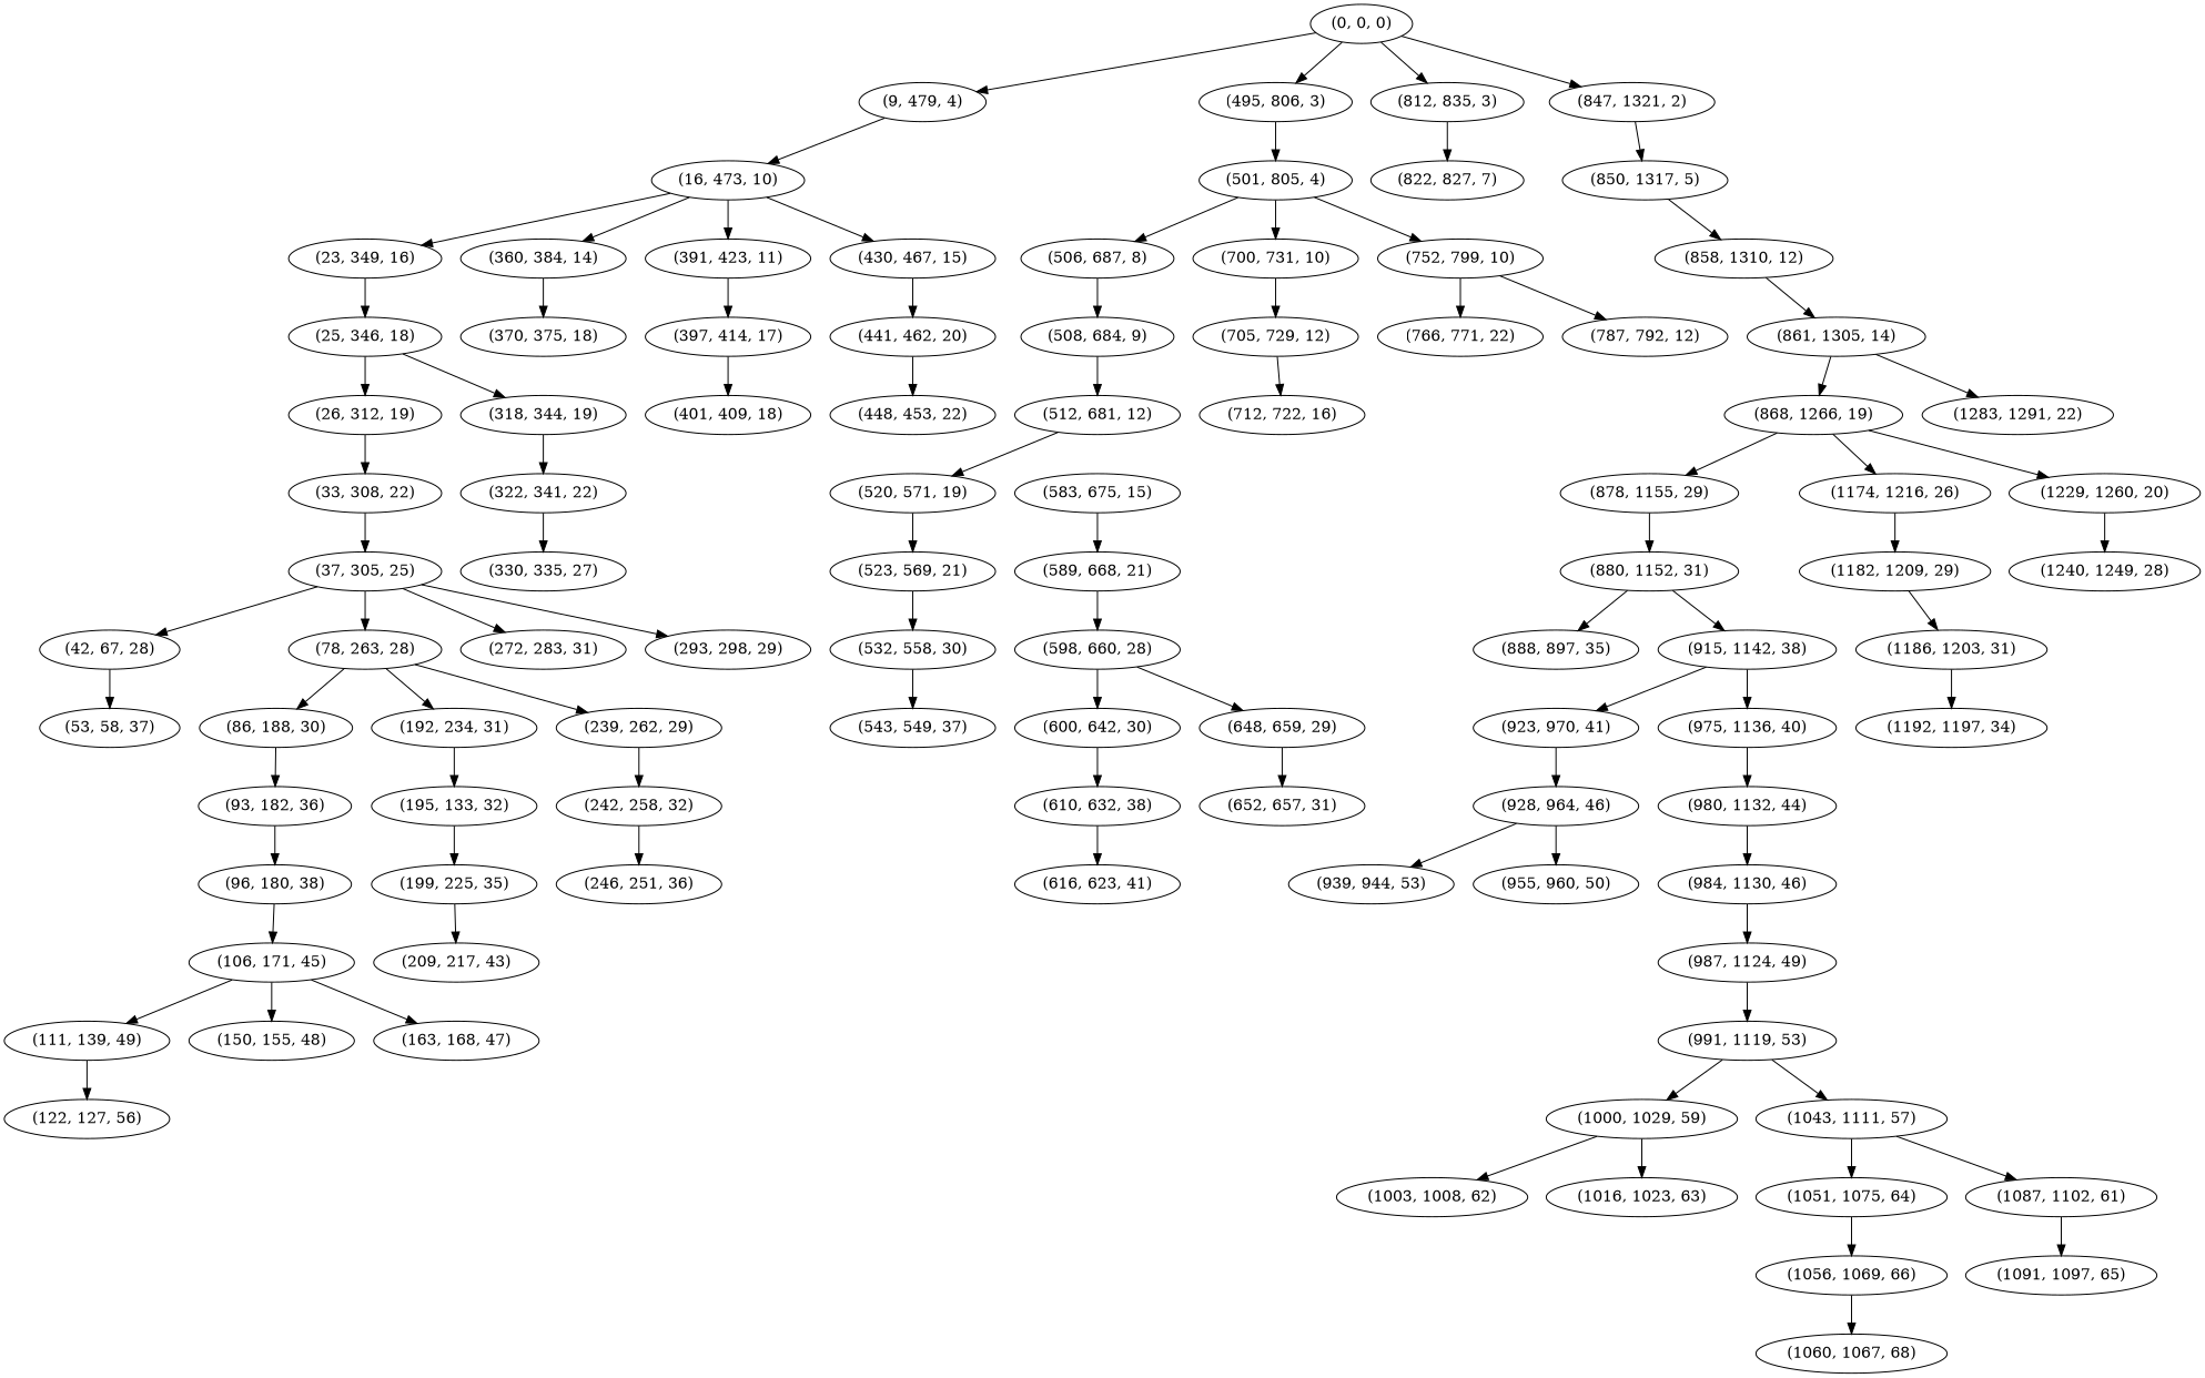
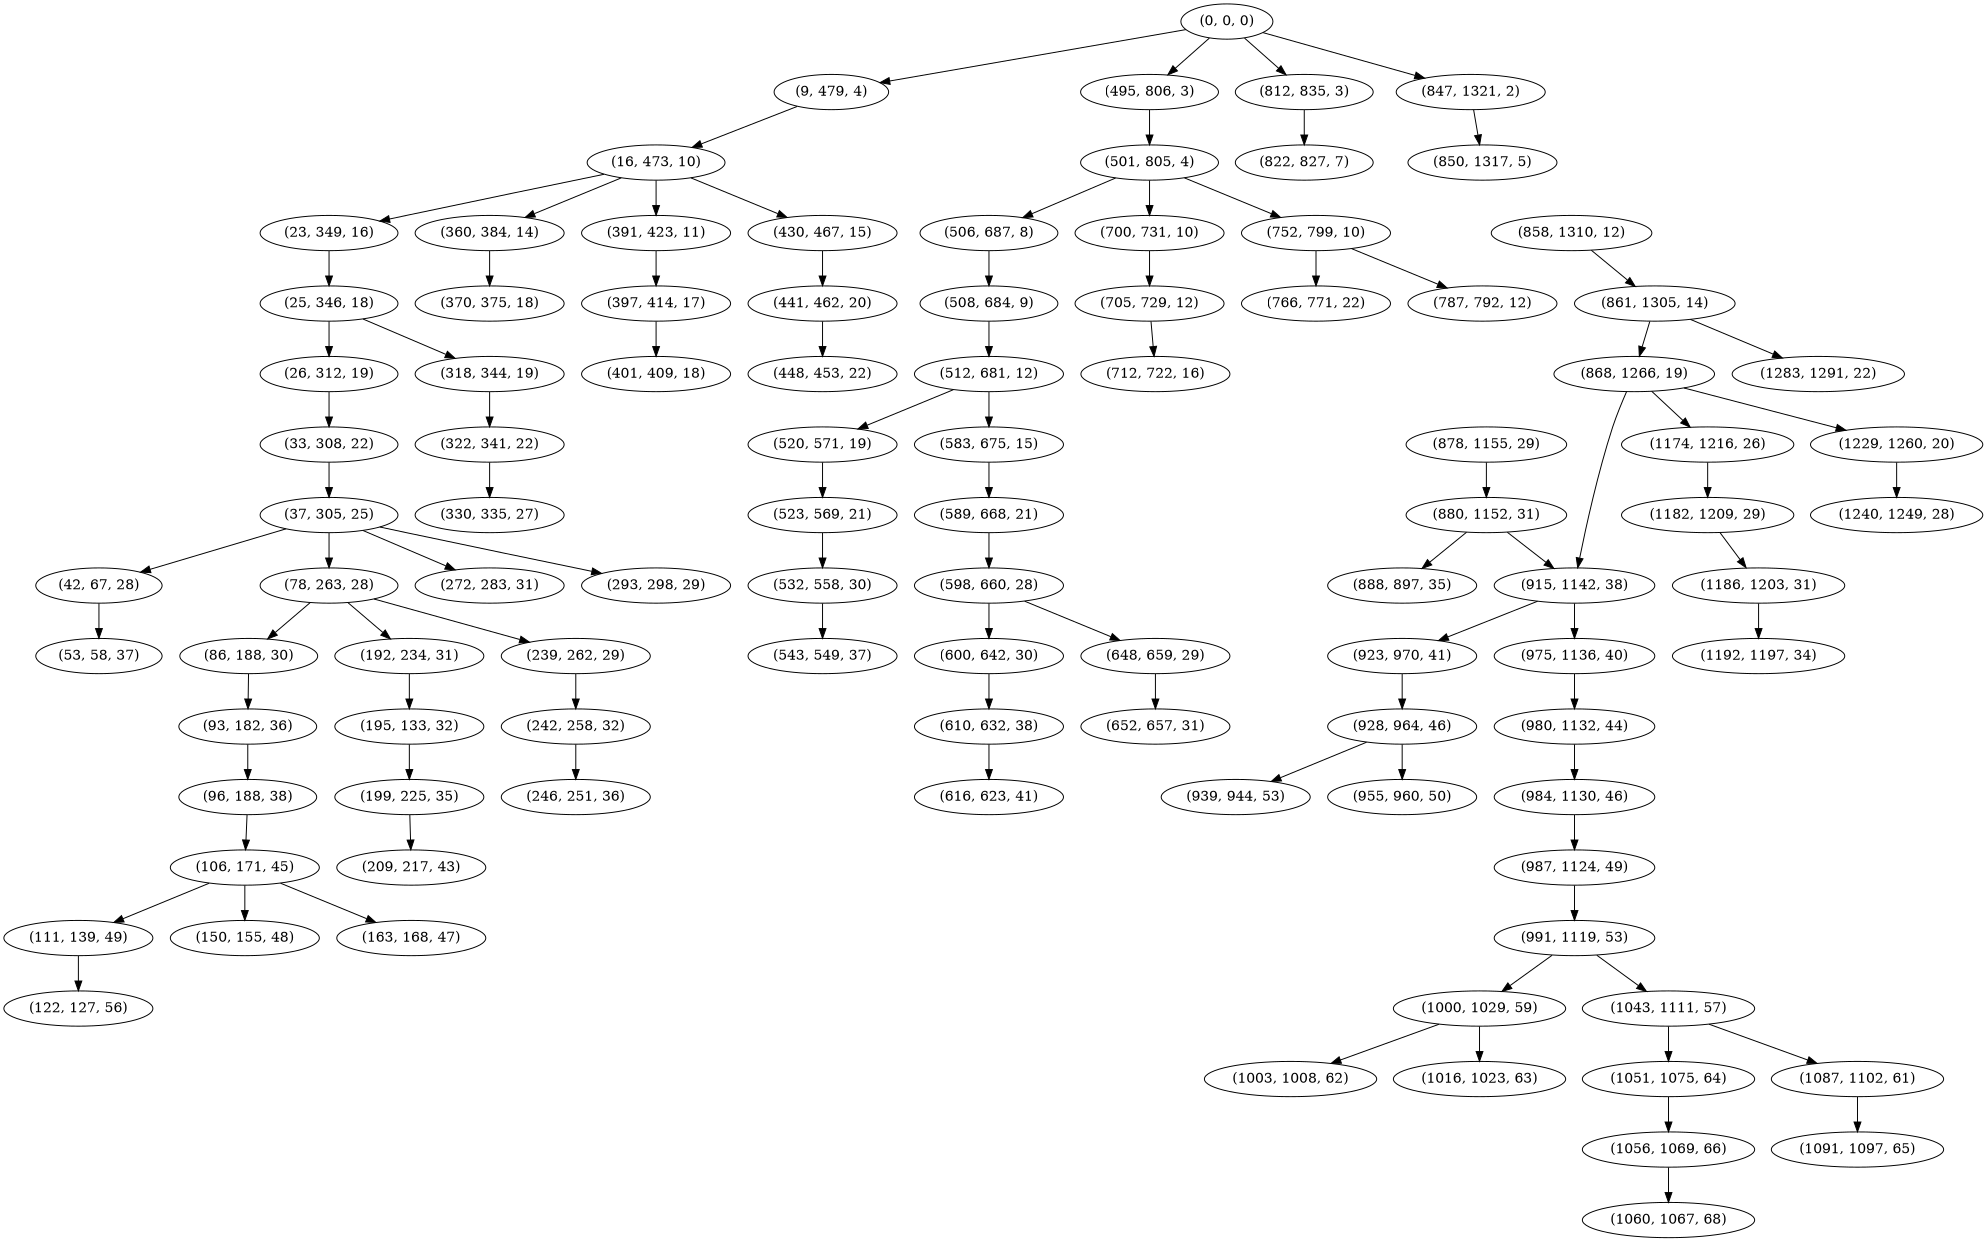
  digraph {
    "(0, 0, 0)"
    "(9, 479, 4)"
    "(495, 806, 3)"
    "(812, 835, 3)"
    "(847, 1321, 2)"
    "(16, 473, 10)"
    "(501, 805, 4)"
    "(822, 827, 7)"
    "(850, 1317, 5)"
    "(23, 349, 16)"
    "(360, 384, 14)"
    "(391, 423, 11)"
    "(430, 467, 15)"
    "(25, 346, 18)"
    "(370, 375, 18)"
    "(397, 414, 17)"
    "(441, 462, 20)"
    "(26, 312, 19)"
    "(318, 344, 19)"
    "(33, 308, 22)"
    "(322, 341, 22)"
    "(37, 305, 25)"
    "(42, 67, 28)"
    "(78, 263, 28)"
    "(272, 283, 31)"
    "(293, 298, 29)"
    "(53, 58, 37)"
    "(86, 188, 30)"
    "(192, 234, 31)"
    "(239, 262, 29)"
    "(93, 182, 36)"
    n32 [label="(195, 133, 32)"]
    "(242, 258, 32)"
-   "(96, 180, 38)"
+   "(96, 180, 38)" [label="(96, 188, 38)"]
    "(106, 171, 45)"
    "(111, 139, 49)"
    "(150, 155, 48)"
    "(163, 168, 47)"
    "(122, 127, 56)"
    "(199, 225, 35)"
    "(209, 217, 43)"
    "(246, 251, 36)"
    "(330, 335, 27)"
    "(401, 409, 18)"
    "(448, 453, 22)"
    "(506, 687, 8)"
    "(700, 731, 10)"
    "(752, 799, 10)"
    "(508, 684, 9)"
    "(705, 729, 12)"
    "(766, 771, 22)"
    "(787, 792, 12)"
    "(512, 681, 12)"
    "(520, 571, 19)"
    "(583, 675, 15)"
    "(523, 569, 21)"
    "(589, 668, 21)"
    "(532, 558, 30)"
    "(543, 549, 37)"
    "(598, 660, 28)"
    "(600, 642, 30)"
    "(648, 659, 29)"
    "(610, 632, 38)"
    "(652, 657, 31)"
    "(616, 623, 41)"
    "(712, 722, 16)"
    "(858, 1310, 12)"
    "(861, 1305, 14)"
    "(868, 1266, 19)"
    "(1283, 1291, 22)"
    "(878, 1155, 29)"
    "(1174, 1216, 26)"
    "(1229, 1260, 20)"
    "(880, 1152, 31)"
    "(1182, 1209, 29)"
    "(1240, 1249, 28)"
    "(888, 897, 35)"
    "(915, 1142, 38)"
    "(923, 970, 41)"
    "(975, 1136, 40)"
    "(928, 964, 46)"
    "(980, 1132, 44)"
    "(939, 944, 53)"
    "(955, 960, 50)"
    "(984, 1130, 46)"
    "(987, 1124, 49)"
    "(991, 1119, 53)"
    "(1000, 1029, 59)"
    "(1043, 1111, 57)"
    "(1003, 1008, 62)"
    "(1016, 1023, 63)"
    "(1051, 1075, 64)"
    "(1087, 1102, 61)"
    "(1056, 1069, 66)"
    "(1091, 1097, 65)"
    "(1060, 1067, 68)"
    "(1186, 1203, 31)"
    "(1192, 1197, 34)"
    "(0, 0, 0)" -> "(9, 479, 4)"
    "(0, 0, 0)" -> "(495, 806, 3)"
    "(0, 0, 0)" -> "(812, 835, 3)"
    "(0, 0, 0)" -> "(847, 1321, 2)"
    "(9, 479, 4)" -> "(16, 473, 10)"
    "(495, 806, 3)" -> "(501, 805, 4)"
    "(812, 835, 3)" -> "(822, 827, 7)"
    "(847, 1321, 2)" -> "(850, 1317, 5)"
    "(16, 473, 10)" -> "(23, 349, 16)"
    "(16, 473, 10)" -> "(360, 384, 14)"
    "(16, 473, 10)" -> "(391, 423, 11)"
    "(16, 473, 10)" -> "(430, 467, 15)"
    "(501, 805, 4)" -> "(506, 687, 8)"
    "(501, 805, 4)" -> "(700, 731, 10)"
    "(501, 805, 4)" -> "(752, 799, 10)"
-   "(850, 1317, 5)" -> "(858, 1310, 12)"
    "(23, 349, 16)" -> "(25, 346, 18)"
    "(360, 384, 14)" -> "(370, 375, 18)"
    "(391, 423, 11)" -> "(397, 414, 17)"
    "(430, 467, 15)" -> "(441, 462, 20)"
    "(25, 346, 18)" -> "(26, 312, 19)"
    "(25, 346, 18)" -> "(318, 344, 19)"
    "(397, 414, 17)" -> "(401, 409, 18)"
    "(441, 462, 20)" -> "(448, 453, 22)"
    "(26, 312, 19)" -> "(33, 308, 22)"
    "(318, 344, 19)" -> "(322, 341, 22)"
    "(33, 308, 22)" -> "(37, 305, 25)"
    "(322, 341, 22)" -> "(330, 335, 27)"
    "(37, 305, 25)" -> "(42, 67, 28)"
    "(37, 305, 25)" -> "(78, 263, 28)"
    "(37, 305, 25)" -> "(272, 283, 31)"
    "(37, 305, 25)" -> "(293, 298, 29)"
    "(42, 67, 28)" -> "(53, 58, 37)"
    "(78, 263, 28)" -> "(86, 188, 30)"
    "(78, 263, 28)" -> "(192, 234, 31)"
    "(78, 263, 28)" -> "(239, 262, 29)"
    "(86, 188, 30)" -> "(93, 182, 36)"
    "(192, 234, 31)" -> n32
    "(239, 262, 29)" -> "(242, 258, 32)"
    "(93, 182, 36)" -> "(96, 180, 38)"
    n32 -> "(199, 225, 35)"
    "(242, 258, 32)" -> "(246, 251, 36)"
    "(96, 180, 38)" -> "(106, 171, 45)"
    "(106, 171, 45)" -> "(111, 139, 49)"
    "(106, 171, 45)" -> "(150, 155, 48)"
    "(106, 171, 45)" -> "(163, 168, 47)"
    "(111, 139, 49)" -> "(122, 127, 56)"
    "(199, 225, 35)" -> "(209, 217, 43)"
    "(506, 687, 8)" -> "(508, 684, 9)"
    "(700, 731, 10)" -> "(705, 729, 12)"
    "(752, 799, 10)" -> "(766, 771, 22)"
    "(752, 799, 10)" -> "(787, 792, 12)"
    "(508, 684, 9)" -> "(512, 681, 12)"
    "(705, 729, 12)" -> "(712, 722, 16)"
    "(512, 681, 12)" -> "(520, 571, 19)"
+   "(512, 681, 12)" -> "(583, 675, 15)"
    "(520, 571, 19)" -> "(523, 569, 21)"
    "(583, 675, 15)" -> "(589, 668, 21)"
    "(523, 569, 21)" -> "(532, 558, 30)"
    "(589, 668, 21)" -> "(598, 660, 28)"
    "(532, 558, 30)" -> "(543, 549, 37)"
    "(598, 660, 28)" -> "(600, 642, 30)"
    "(598, 660, 28)" -> "(648, 659, 29)"
    "(600, 642, 30)" -> "(610, 632, 38)"
    "(648, 659, 29)" -> "(652, 657, 31)"
    "(610, 632, 38)" -> "(616, 623, 41)"
    "(858, 1310, 12)" -> "(861, 1305, 14)"
    "(861, 1305, 14)" -> "(868, 1266, 19)"
    "(861, 1305, 14)" -> "(1283, 1291, 22)"
-   "(868, 1266, 19)" -> "(878, 1155, 29)"
+   "(868, 1266, 19)" -> "(915, 1142, 38)"
    "(868, 1266, 19)" -> "(1174, 1216, 26)"
    "(868, 1266, 19)" -> "(1229, 1260, 20)"
    "(878, 1155, 29)" -> "(880, 1152, 31)"
    "(1174, 1216, 26)" -> "(1182, 1209, 29)"
    "(1229, 1260, 20)" -> "(1240, 1249, 28)"
    "(880, 1152, 31)" -> "(888, 897, 35)"
    "(880, 1152, 31)" -> "(915, 1142, 38)"
    "(1182, 1209, 29)" -> "(1186, 1203, 31)"
    "(915, 1142, 38)" -> "(923, 970, 41)"
    "(915, 1142, 38)" -> "(975, 1136, 40)"
    "(923, 970, 41)" -> "(928, 964, 46)"
    "(975, 1136, 40)" -> "(980, 1132, 44)"
    "(928, 964, 46)" -> "(939, 944, 53)"
    "(928, 964, 46)" -> "(955, 960, 50)"
    "(980, 1132, 44)" -> "(984, 1130, 46)"
    "(984, 1130, 46)" -> "(987, 1124, 49)"
    "(987, 1124, 49)" -> "(991, 1119, 53)"
    "(991, 1119, 53)" -> "(1000, 1029, 59)"
    "(991, 1119, 53)" -> "(1043, 1111, 57)"
    "(1000, 1029, 59)" -> "(1003, 1008, 62)"
    "(1000, 1029, 59)" -> "(1016, 1023, 63)"
    "(1043, 1111, 57)" -> "(1051, 1075, 64)"
    "(1043, 1111, 57)" -> "(1087, 1102, 61)"
    "(1051, 1075, 64)" -> "(1056, 1069, 66)"
    "(1087, 1102, 61)" -> "(1091, 1097, 65)"
    "(1056, 1069, 66)" -> "(1060, 1067, 68)"
    "(1186, 1203, 31)" -> "(1192, 1197, 34)"
  }
